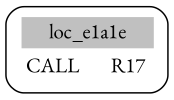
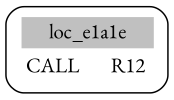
  digraph {
    rankdir=LR
    fontname="EB Garamond"
-   n1 [fontname="EB Garamond" label=<<table border="0" cellborder="0" cellpadding="3"><tr><td align="center" colspan="2" bgcolor="grey">loc_e1a1e</td></tr><tr><td align="left">CALL       R17</td></tr></table>> shape=Mrecord]
+   n1 [fontname="EB Garamond" label=<<table border="0" cellborder="0" cellpadding="3"><tr><td align="center" colspan="2" bgcolor="grey">loc_e1a1e</td></tr><tr><td align="left">CALL       R12</td></tr></table>> shape=Mrecord]
  }
